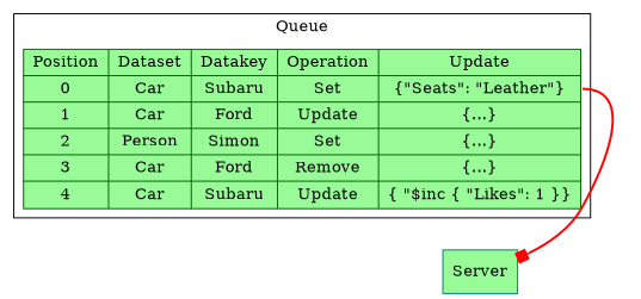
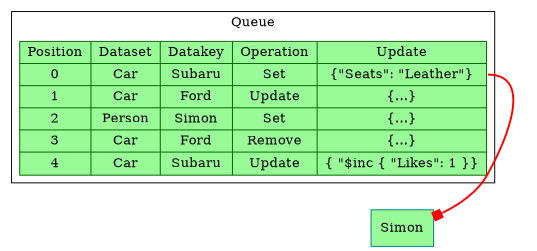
  digraph {
    node [shape=record style=filled fillcolor=palegreen]
    n1 [label="{ Position | 0 | 1 | 2 | 3 | 4 } | { Dataset | <f1> Car | Car | Person | Car | <f2> Car }|{ Datakey | Subaru | Ford | Simon | Ford | Subaru }|{ Operation | Set | Update | Set | Remove | Update }|{ Update | <f3> \{\"Seats\": \"Leather\"\} | \{...\} | \{...\} | \{...\} | <f4> \{ \"$inc \{ \"Likes\": 1 \}\} }" color=darkgreen]
-   Server [rank=min color=teal]
+   Server [rank=min color=teal label=Simon]
    subgraph sub_1 {
      Server
      subgraph cluster_2 {
        label=Queue
        n1
      }
    }
    n1 -> Server [color=red style=bold tailport=f3 arrowhead=box]
  }
